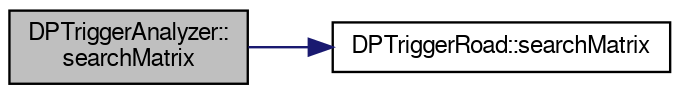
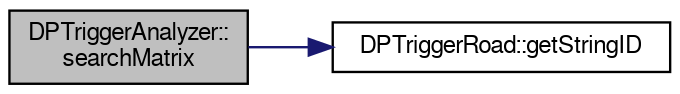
  digraph {
    rankdir=LR
    node [color=black fontname=FreeSans fontsize=10 shape=record]
    n1 [fillcolor=grey75 fontcolor=black height=0.2 label="DPTriggerAnalyzer::\lsearchMatrix" style=filled width=0.4]
-   n2 [height=0.2 label="DPTriggerRoad::searchMatrix" width=0.4]
+   n2 [height=0.2 label="DPTriggerRoad::getStringID" width=0.4]
    n1 -> n2 [color=midnightblue fontname=FreeSans fontsize=10 labelfontname=FreeSans labelfontsize=10 style=solid]
  }
